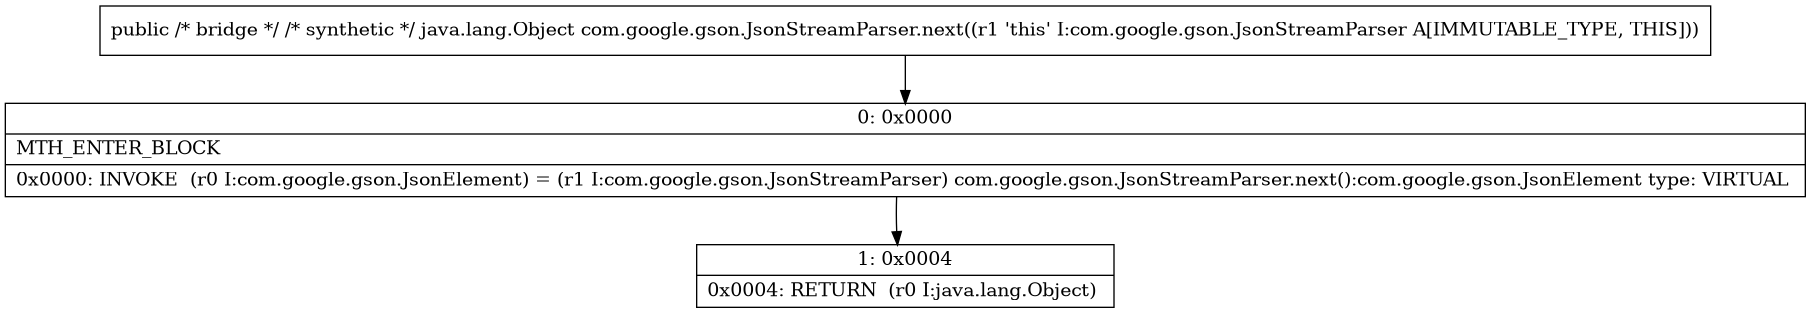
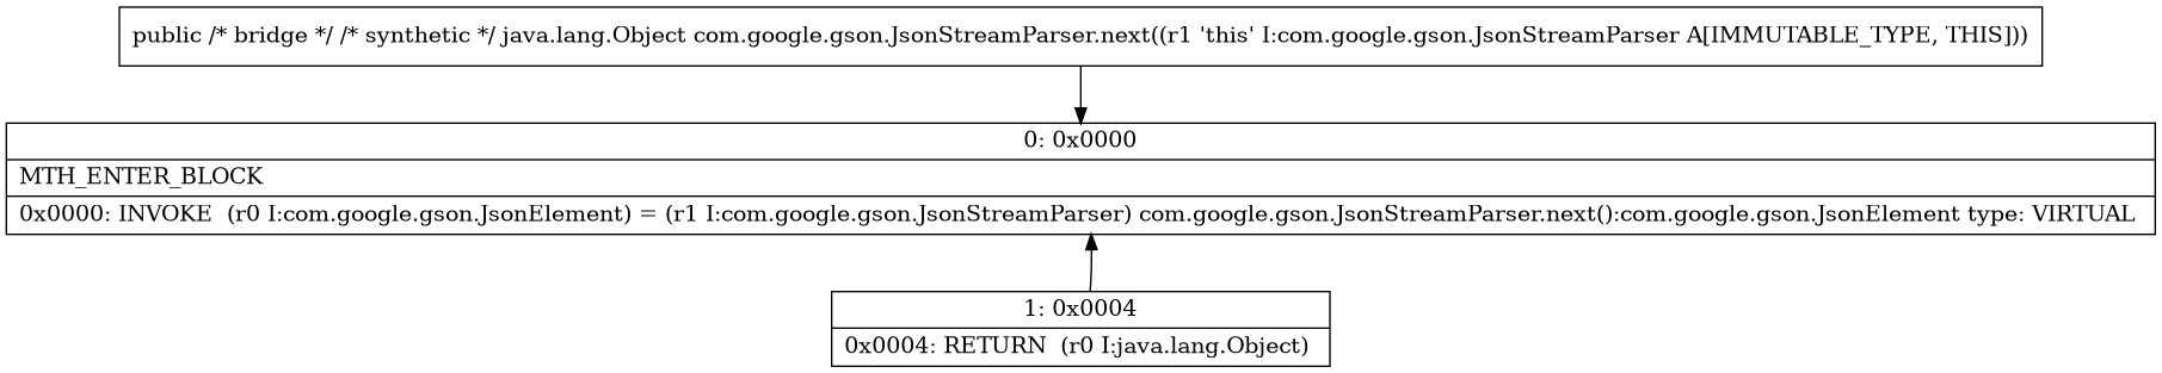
  digraph {
    node [shape=record]
    n1 [label="{0\:\ 0x0000|MTH_ENTER_BLOCK\l|0x0000: INVOKE  (r0 I:com.google.gson.JsonElement) = (r1 I:com.google.gson.JsonStreamParser) com.google.gson.JsonStreamParser.next():com.google.gson.JsonElement type: VIRTUAL \l}"]
    n2 [label="{1\:\ 0x0004|0x0004: RETURN  (r0 I:java.lang.Object) \l}"]
    n3 [label="{public \/* bridge *\/ \/* synthetic *\/ java.lang.Object com.google.gson.JsonStreamParser.next((r1 'this' I:com.google.gson.JsonStreamParser A[IMMUTABLE_TYPE, THIS])) }"]
-   n1 -> n2
+   n2 -> n1
    n3 -> n1
  }
